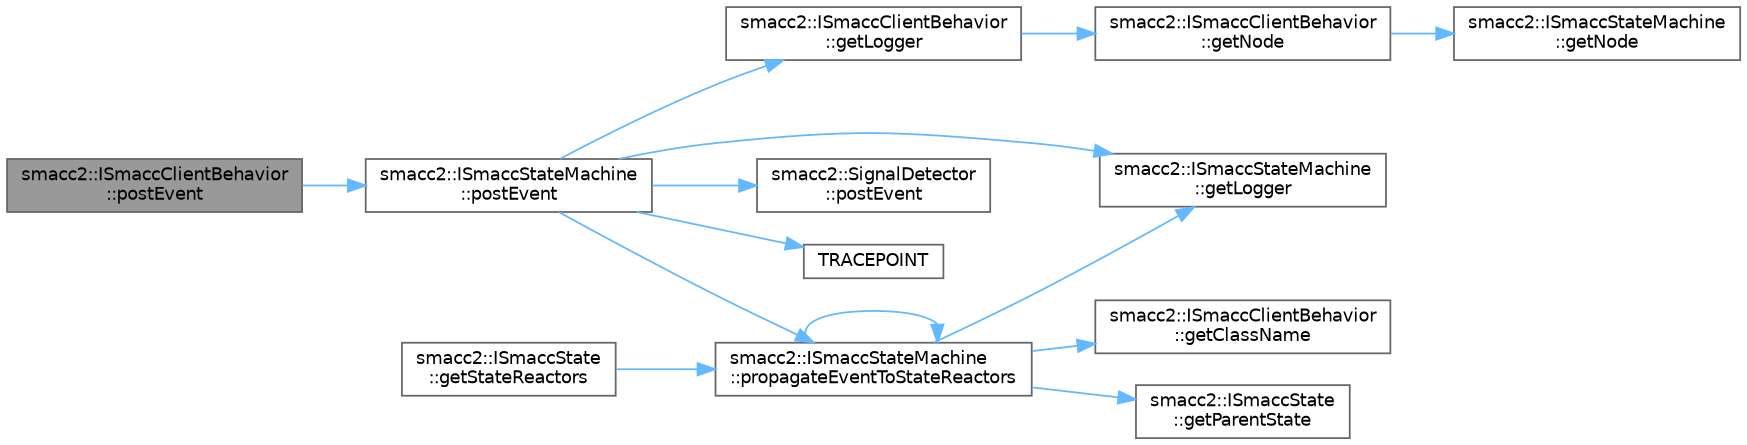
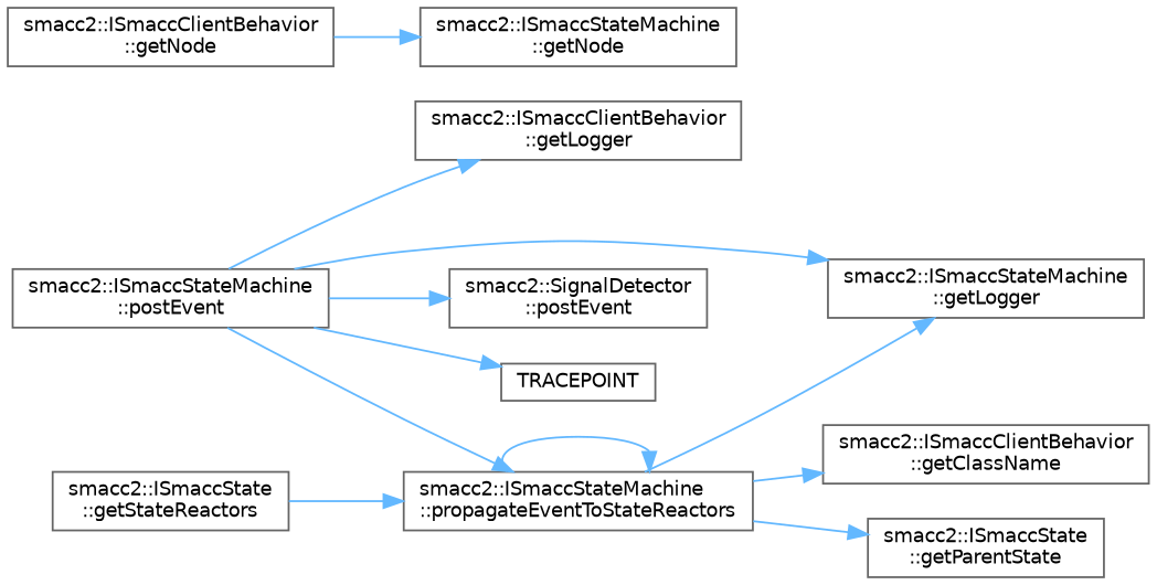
  digraph {
    rankdir=LR
    node [color=grey40 fillcolor=white fontname=Helvetica fontsize=10 shape=box style=filled]
    edge [color=steelblue1 fontname=Helvetica fontsize=10 labelfontname=Helvetica labelfontsize=10 style=solid]
-   n1 [color=gray40 fillcolor=grey60 fontcolor=black height=0.2 label="smacc2::ISmaccClientBehavior\l::postEvent" width=0.4]
    n2 [height=0.2 label="smacc2::ISmaccStateMachine\l::postEvent" width=0.4]
    n3 [height=0.2 label="smacc2::ISmaccClientBehavior\l::getLogger" width=0.4]
    n4 [height=0.2 label="smacc2::ISmaccClientBehavior\l::getNode" width=0.4]
    n5 [height=0.2 label="smacc2::ISmaccStateMachine\l::getLogger" width=0.4]
    n6 [height=0.2 label="smacc2::SignalDetector\l::postEvent" width=0.4]
    n7 [height=0.2 label="smacc2::ISmaccStateMachine\l::propagateEventToStateReactors" width=0.4]
    n8 [height=0.2 label=TRACEPOINT width=0.4]
    n9 [height=0.2 label="smacc2::ISmaccStateMachine\l::getNode" width=0.4]
    n10 [height=0.2 label="smacc2::ISmaccClientBehavior\l::getClassName" width=0.4]
    n11 [height=0.2 label="smacc2::ISmaccState\l::getParentState" width=0.4]
    n12 [height=0.2 label="smacc2::ISmaccState\l::getStateReactors" width=0.4]
-   n1 -> n2
    n2 -> n3
    n2 -> n5
    n2 -> n6
    n2 -> n7
    n2 -> n8
-   n3 -> n4
    n4 -> n9
    n7 -> n5
    n7 -> n7
    n7 -> n10
    n7 -> n11
    n12 -> n7
  }
